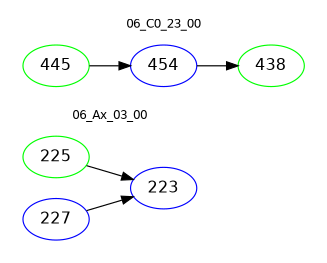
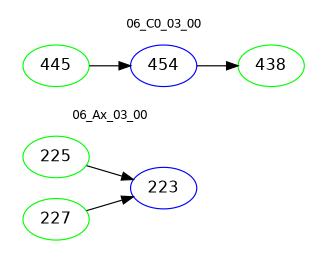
  digraph {
    fontname="DejaVu Sans"
    rankdir=LR
    node [color=green fontname="DejaVu Sans"]
    edge [color=black fontname="DejaVu Sans"]
    n1 [label=225]
    n2 [color=blue label=223]
-   n3 [color=blue label=227]
+   n3 [label=227]
    n4 [label=445]
    n5 [color=blue label=454]
    n6 [label=438]
    subgraph cluster_1 {
      color=white
      fontsize=10
      label="06_Ax_03_00"
      n1
      n2
      n3
    }
    subgraph cluster_2 {
      color=white
      fontsize=10
-     label="06_C0_23_00"
+     label="06_C0_03_00"
      n4
      n5
      n6
    }
    n1 -> n2
    n3 -> n2
    n4 -> n5
    n5 -> n6
  }
